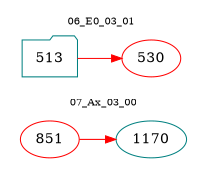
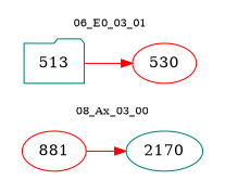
  digraph {
    rankdir=LR
    node [color=red shape=ellipse]
    edge [color=red]
-   n1 [label=851]
-   n2 [color=teal label=1170]
+   n1 [label=881]
+   n2 [color=teal label=2170]
    n3 [color=teal label=513 shape=folder]
    n4 [label=530]
    subgraph cluster_1 {
      color=white
      fontsize=10
-     label="07_Ax_03_00"
+     label="08_Ax_03_00"
      n1
      n2
    }
    subgraph cluster_2 {
      color=white
      fontsize=10
      label="06_E0_03_01"
      n3
      n4
    }
    n1 -> n2
    n3 -> n4
  }
